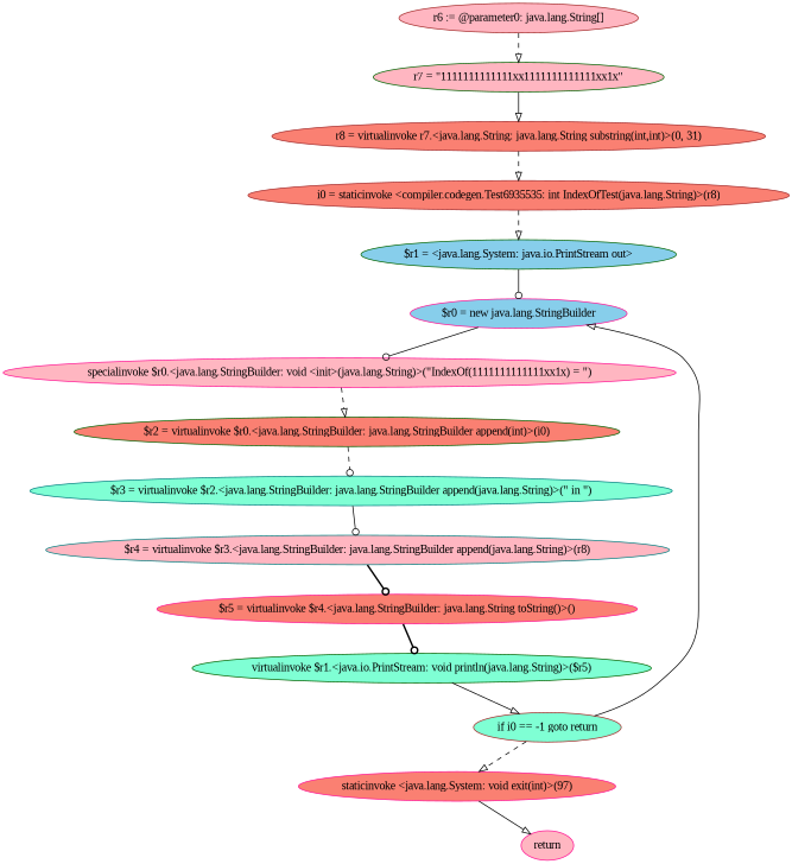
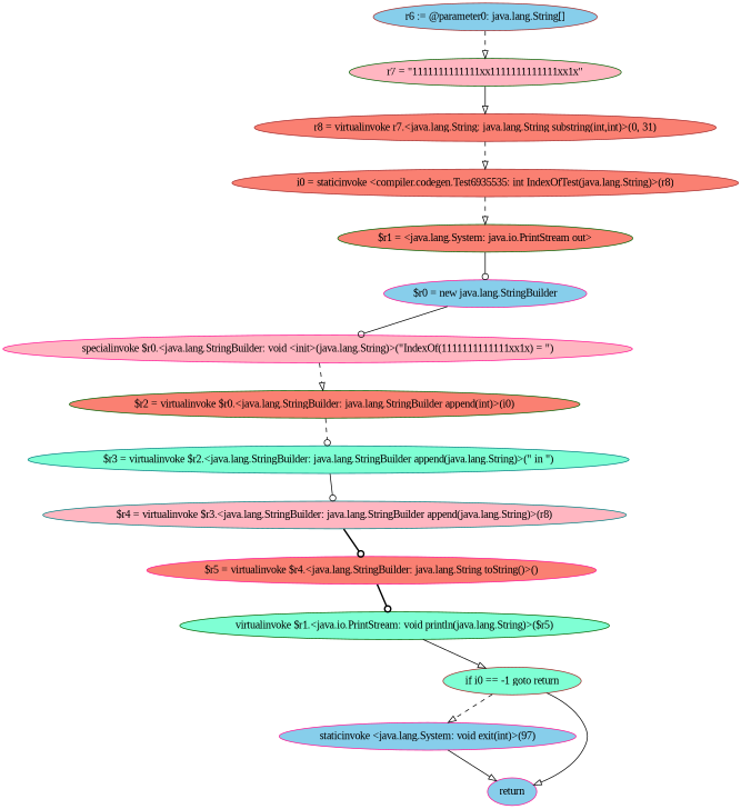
  digraph {
    fontname="Liberation Serif"
    node [color=deeppink fillcolor=salmon fontname="Liberation Serif" style=filled]
    edge [arrowhead=onormal fontname="Liberation Serif" style=solid]
-   "r6 := @parameter0: java.lang.String[]" [color=brown fillcolor=lightpink]
+   "r6 := @parameter0: java.lang.String[]" [color=brown fillcolor=skyblue]
    "r7 = \"1111111111111xx1111111111111xx1x\"" [color=darkgreen fillcolor=lightpink]
    "r8 = virtualinvoke r7.<java.lang.String: java.lang.String substring(int,int)>(0, 31)" [color=brown]
    "i0 = staticinvoke <compiler.codegen.Test6935535: int IndexOfTest(java.lang.String)>(r8)" [color=brown]
-   "$r1 = <java.lang.System: java.io.PrintStream out>" [color=darkgreen fillcolor=skyblue]
+   "$r1 = <java.lang.System: java.io.PrintStream out>" [color=darkgreen]
    "$r0 = new java.lang.StringBuilder" [fillcolor=skyblue]
    "specialinvoke $r0.<java.lang.StringBuilder: void <init>(java.lang.String)>(\"IndexOf(1111111111111xx1x) = \")" [fillcolor=lightpink]
    "$r2 = virtualinvoke $r0.<java.lang.StringBuilder: java.lang.StringBuilder append(int)>(i0)" [color=darkgreen]
    "$r3 = virtualinvoke $r2.<java.lang.StringBuilder: java.lang.StringBuilder append(java.lang.String)>(\" in \")" [color=teal fillcolor=aquamarine]
    "$r4 = virtualinvoke $r3.<java.lang.StringBuilder: java.lang.StringBuilder append(java.lang.String)>(r8)" [color=teal fillcolor=lightpink]
    "$r5 = virtualinvoke $r4.<java.lang.StringBuilder: java.lang.String toString()>()"
    "virtualinvoke $r1.<java.io.PrintStream: void println(java.lang.String)>($r5)" [color=darkgreen fillcolor=aquamarine]
    "if i0 == -1 goto return" [color=brown fillcolor=aquamarine]
-   "staticinvoke <java.lang.System: void exit(int)>(97)"
-   return [fillcolor=lightpink]
+   "staticinvoke <java.lang.System: void exit(int)>(97)" [fillcolor=skyblue]
+   return [fillcolor=skyblue]
    "r6 := @parameter0: java.lang.String[]" -> "r7 = \"1111111111111xx1111111111111xx1x\"" [style=dashed]
    "r7 = \"1111111111111xx1111111111111xx1x\"" -> "r8 = virtualinvoke r7.<java.lang.String: java.lang.String substring(int,int)>(0, 31)"
    "r8 = virtualinvoke r7.<java.lang.String: java.lang.String substring(int,int)>(0, 31)" -> "i0 = staticinvoke <compiler.codegen.Test6935535: int IndexOfTest(java.lang.String)>(r8)" [style=dashed]
    "i0 = staticinvoke <compiler.codegen.Test6935535: int IndexOfTest(java.lang.String)>(r8)" -> "$r1 = <java.lang.System: java.io.PrintStream out>" [style=dashed]
    "$r1 = <java.lang.System: java.io.PrintStream out>" -> "$r0 = new java.lang.StringBuilder" [arrowhead=odot]
    "$r0 = new java.lang.StringBuilder" -> "specialinvoke $r0.<java.lang.StringBuilder: void <init>(java.lang.String)>(\"IndexOf(1111111111111xx1x) = \")" [arrowhead=odot]
    "specialinvoke $r0.<java.lang.StringBuilder: void <init>(java.lang.String)>(\"IndexOf(1111111111111xx1x) = \")" -> "$r2 = virtualinvoke $r0.<java.lang.StringBuilder: java.lang.StringBuilder append(int)>(i0)" [style=dashed]
    "$r2 = virtualinvoke $r0.<java.lang.StringBuilder: java.lang.StringBuilder append(int)>(i0)" -> "$r3 = virtualinvoke $r2.<java.lang.StringBuilder: java.lang.StringBuilder append(java.lang.String)>(\" in \")" [arrowhead=odot style=dashed]
    "$r3 = virtualinvoke $r2.<java.lang.StringBuilder: java.lang.StringBuilder append(java.lang.String)>(\" in \")" -> "$r4 = virtualinvoke $r3.<java.lang.StringBuilder: java.lang.StringBuilder append(java.lang.String)>(r8)" [arrowhead=odot]
    "$r4 = virtualinvoke $r3.<java.lang.StringBuilder: java.lang.StringBuilder append(java.lang.String)>(r8)" -> "$r5 = virtualinvoke $r4.<java.lang.StringBuilder: java.lang.String toString()>()" [arrowhead=odot style=bold]
    "$r5 = virtualinvoke $r4.<java.lang.StringBuilder: java.lang.String toString()>()" -> "virtualinvoke $r1.<java.io.PrintStream: void println(java.lang.String)>($r5)" [arrowhead=odot style=bold]
    "virtualinvoke $r1.<java.io.PrintStream: void println(java.lang.String)>($r5)" -> "if i0 == -1 goto return"
    "if i0 == -1 goto return" -> "staticinvoke <java.lang.System: void exit(int)>(97)" [style=dashed]
-   "if i0 == -1 goto return" -> "$r0 = new java.lang.StringBuilder"
+   "if i0 == -1 goto return" -> return
    "staticinvoke <java.lang.System: void exit(int)>(97)" -> return
  }
